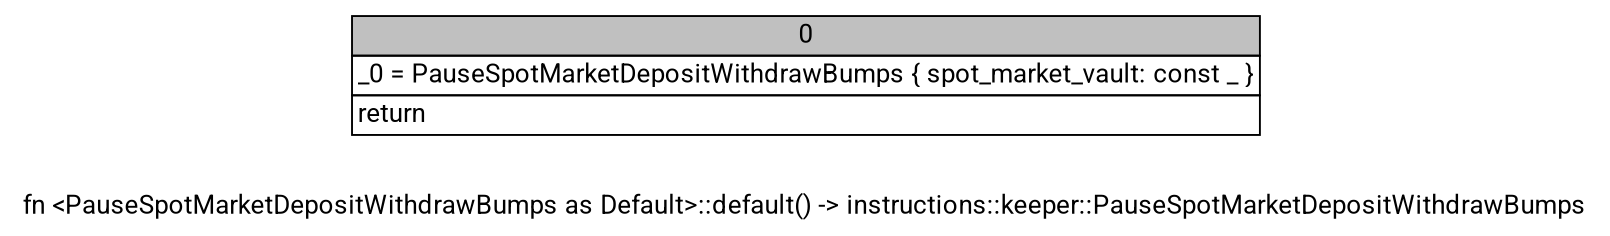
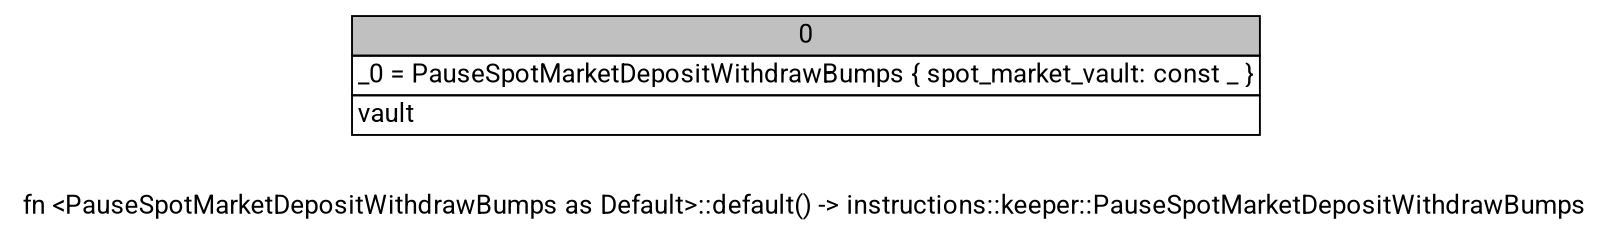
  digraph {
    fontname=Roboto
    label=<fn &lt;PauseSpotMarketDepositWithdrawBumps as Default&gt;::default() -&gt; instructions::keeper::PauseSpotMarketDepositWithdrawBumps<br align="left"/>>
-   n1 [fontname=Roboto label=<<table border="0" cellborder="1" cellspacing="0"><tr><td bgcolor="gray" align="center" colspan="1">0</td></tr><tr><td align="left" balign="left">_0 = PauseSpotMarketDepositWithdrawBumps { spot_market_vault: const _ }<br/></td></tr><tr><td align="left">return</td></tr></table>> shape=none]
+   n1 [fontname=Roboto label=<<table border="0" cellborder="1" cellspacing="0"><tr><td bgcolor="gray" align="center" colspan="1">0</td></tr><tr><td align="left" balign="left">_0 = PauseSpotMarketDepositWithdrawBumps { spot_market_vault: const _ }<br/></td></tr><tr><td align="left">vault</td></tr></table>> shape=none]
  }
